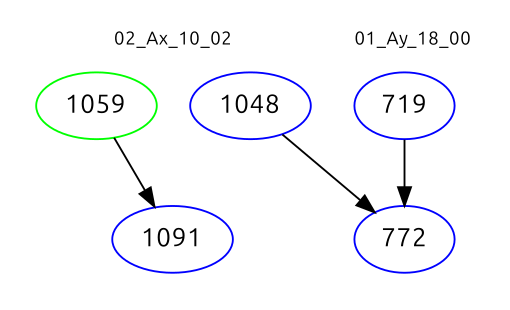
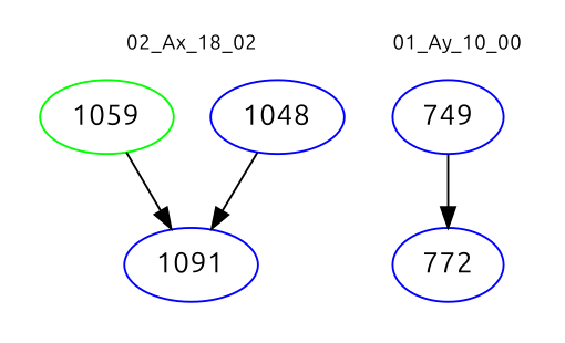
  digraph {
    fontname=Ubuntu
    node [color=blue fontname=Ubuntu]
    edge [color=black fontname=Ubuntu]
    n1 [color=green label=1059]
    n2 [label=1048]
    n3 [label=1091]
-   n4 [label=719]
+   n4 [label=749]
    n5 [label=772]
    subgraph cluster_1 {
      color=white
      fontsize=10
-     label="02_Ax_10_02"
+     label="02_Ax_18_02"
      n1
      n2
      n3
    }
    subgraph cluster_2 {
      color=white
      fontsize=10
-     label="01_Ay_18_00"
+     label="01_Ay_10_00"
      n4
      n5
    }
    n1 -> n3
-   n2 -> n5
+   n2 -> n3
    n4 -> n5
  }
